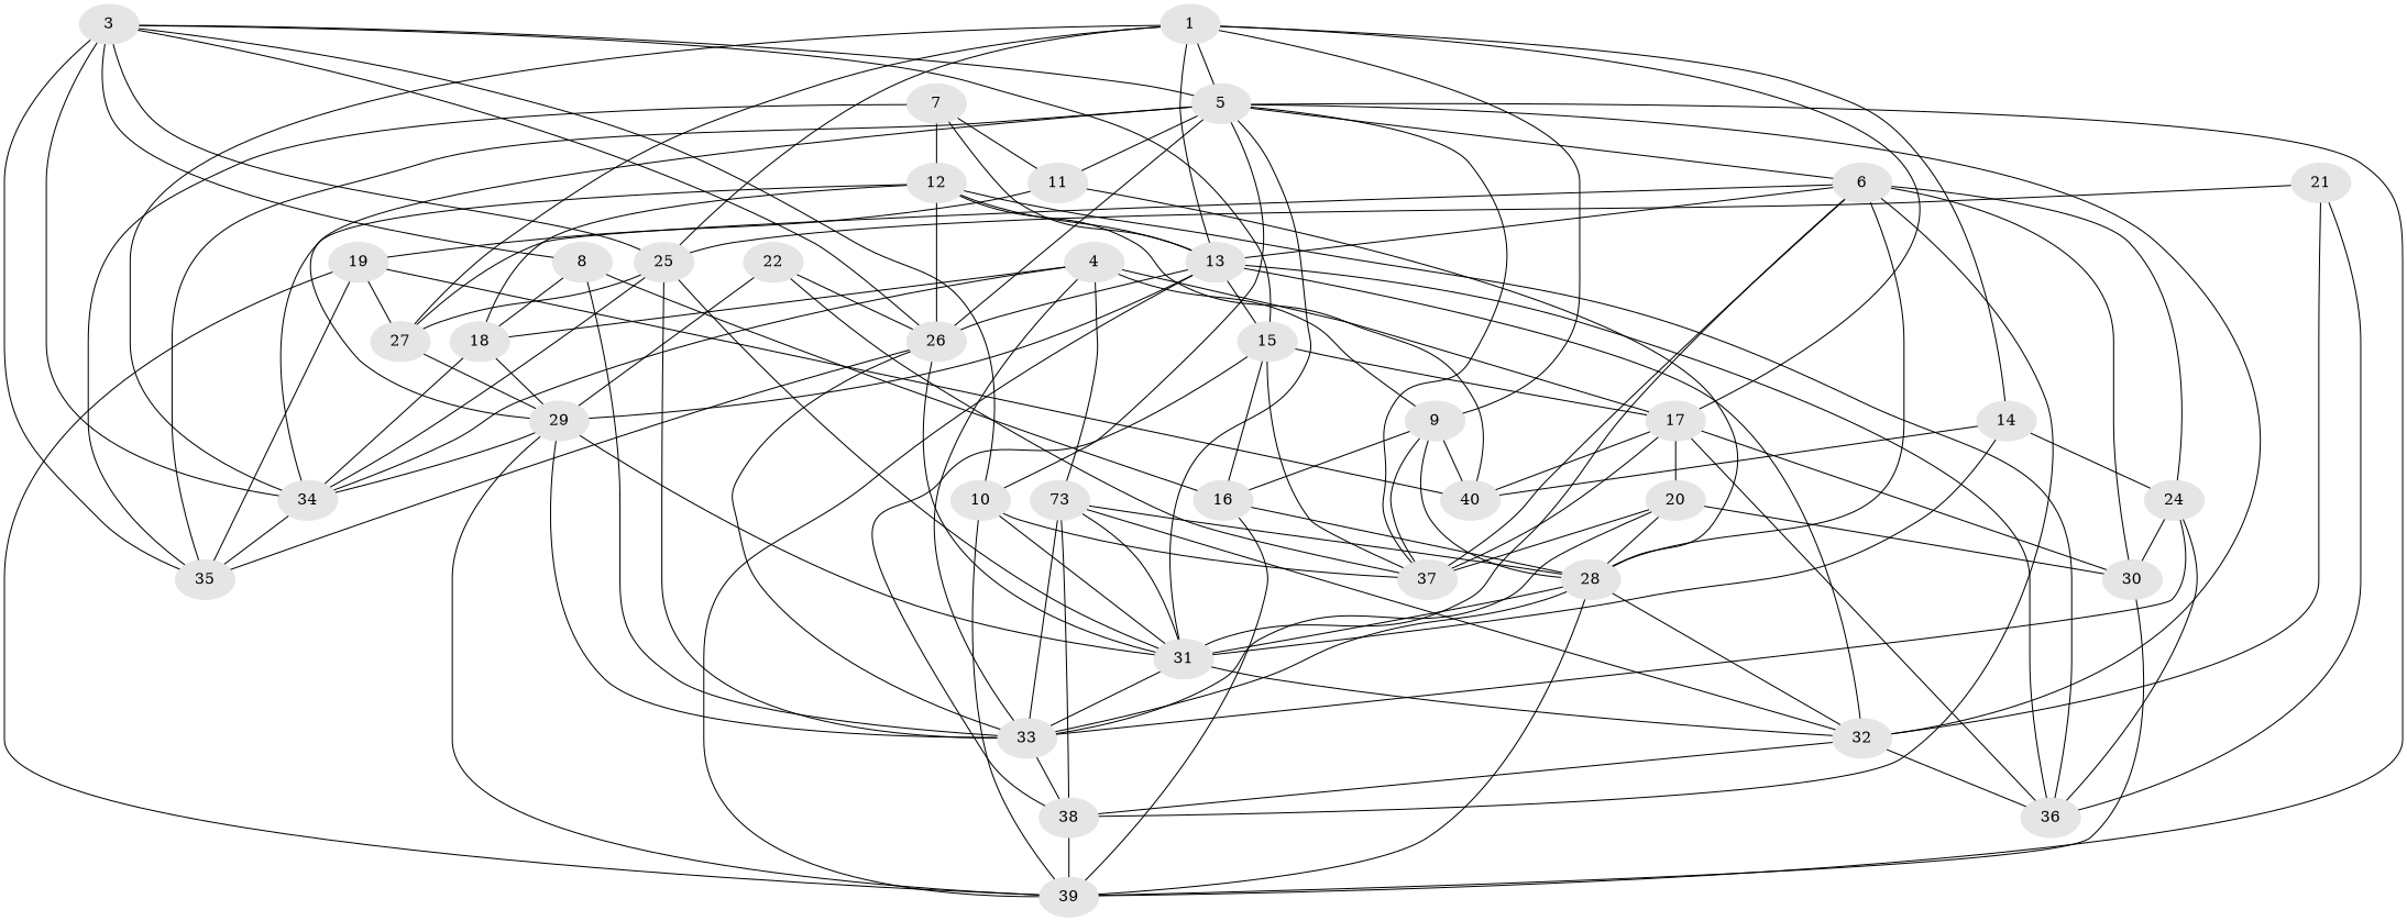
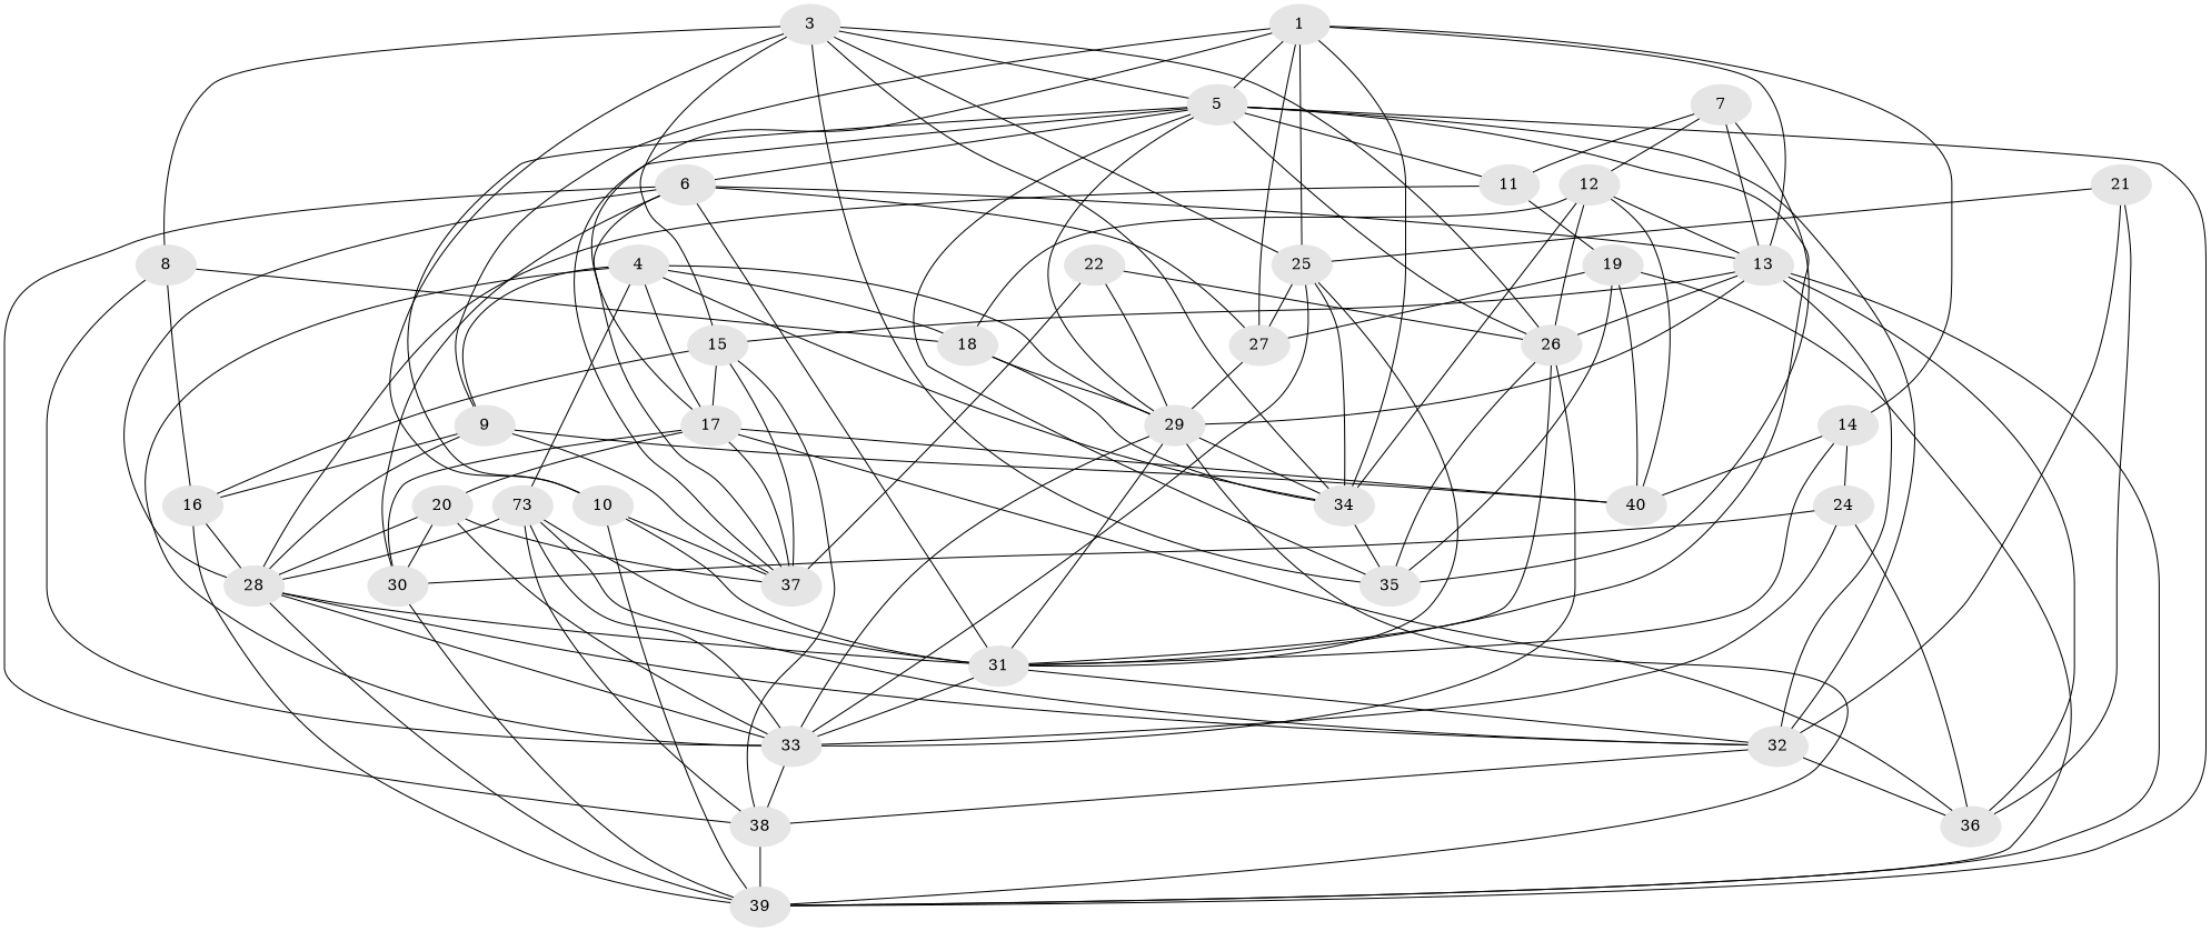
  graph {
    node [color=gray90 style=filled]
    edge [weight=1.0]
    1
    5
    9
    13
    14
    17
    25
    27
    34
    29
    39
    10
    26
    35
    6
    11
    31
    32
    37
    40
    28
    16
    15
    36
    24
    30
    20
    33
    3
    8
    18
    38
    4
    n34 [label=73]
    19
    7
    12
    21
    22
    1 -- 5 [weight=2.0]
    1 -- 9
    1 -- 13
    1 -- 14
    1 -- 17
    1 -- 25
    1 -- 27
    1 -- 34 [weight=2.0]
    5 -- 29
    5 -- 39
    5 -- 10
    5 -- 26 [weight=2.0]
    5 -- 35
    5 -- 6 [weight=2.0]
    5 -- 11 [weight=2.0]
    5 -- 31
    5 -- 32 [weight=2.0]
    5 -- 37
    9 -- 37
    9 -- 40
    9 -- 28
    9 -- 16
    13 -- 29
    13 -- 39 [weight=2.0]
    13 -- 26
    13 -- 32 [weight=2.0]
    13 -- 15
    13 -- 36 [weight=2.0]
    14 -- 31
    14 -- 40
    14 -- 24
    17 -- 37
    17 -- 40
    17 -- 36
    17 -- 30
    17 -- 20
    25 -- 27
    25 -- 34 [weight=2.0]
    25 -- 31
    25 -- 33
    27 -- 29
    34 -- 35 [weight=2.0]
    29 -- 34
    29 -- 39
    29 -- 31
    29 -- 33
    10 -- 39
    10 -- 31
    10 -- 37
    26 -- 35
    26 -- 31
    26 -- 33
    6 -- 13
    6 -- 27
    6 -- 31 [weight=2.0]
    6 -- 37
    6 -- 28 [weight=2.0]
-   6 -- 24
    6 -- 30 [weight=2.0]
    6 -- 38
    11 -- 28
    11 -- 19
    31 -- 32
    31 -- 33
    32 -- 36
    32 -- 38
    28 -- 39
    28 -- 31 [weight=2.0]
    28 -- 32
    28 -- 33
    16 -- 39
    16 -- 28 [weight=4.0]
    15 -- 17
    15 -- 37
    15 -- 16
    15 -- 38
    24 -- 36
    24 -- 30
    24 -- 33
    30 -- 39
    20 -- 37 [weight=2.0]
    20 -- 28
    20 -- 30 [weight=3.0]
    20 -- 33
    33 -- 38
    3 -- 5
    3 -- 25
    3 -- 34 [weight=2.0]
    3 -- 10
    3 -- 26
    3 -- 35
    3 -- 15
    3 -- 8 [weight=2.0]
    8 -- 16
    8 -- 33
    8 -- 18
    18 -- 34 [weight=2.0]
    18 -- 29
    38 -- 39 [weight=2.0]
    4 -- 9
    4 -- 17
    4 -- 34
+   4 -- 29
    4 -- 33 [weight=2.0]
    4 -- 18
    4 -- n34
    n34 -- 31
    n34 -- 32
    n34 -- 28
    n34 -- 33
    n34 -- 38
    19 -- 27
    19 -- 39
    19 -- 35
    19 -- 40
    7 -- 13
    7 -- 35 [weight=2.0]
    7 -- 11
    7 -- 12
    12 -- 13
    12 -- 34 [weight=3.0]
    12 -- 26
    12 -- 40
-   12 -- 36 [weight=2.0]
    12 -- 18
    21 -- 25
    21 -- 32
    21 -- 36
    22 -- 29
    22 -- 26
    22 -- 37
  }
